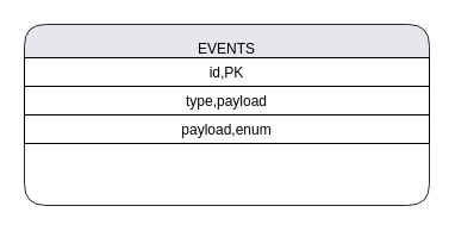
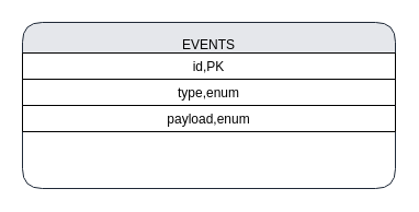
  <mxCell id="0" />
  <mxCell id="1" parent="0" />
  <mxCell id="2" value="EVENTS" style="shape=table;container=1;childLayout=tableLayout;strokeColor=#1f2937;fillColor=#e5e7eb;rounded=1;" vertex="1" parent="1"><mxGeometry x="20" y="20" width="340" height="152" as="geometry" /></mxCell>
  <mxCell id="3" value="id,PK" style="shape=tableRow;" vertex="1" parent="2"><mxGeometry x="0" y="28" width="340" height="24" as="geometry" /></mxCell>
- <mxCell id="4" value="type,payload" style="shape=tableRow;" vertex="1" parent="2"><mxGeometry x="0" y="52" width="340" height="24" as="geometry" /></mxCell>
+ <mxCell id="4" value="type,enum" style="shape=tableRow;" vertex="1" parent="2"><mxGeometry x="0" y="52" width="340" height="24" as="geometry" /></mxCell>
  <mxCell id="5" value="payload,enum" style="shape=tableRow;" vertex="1" parent="2"><mxGeometry x="0" y="76" width="340" height="24" as="geometry" /></mxCell>
